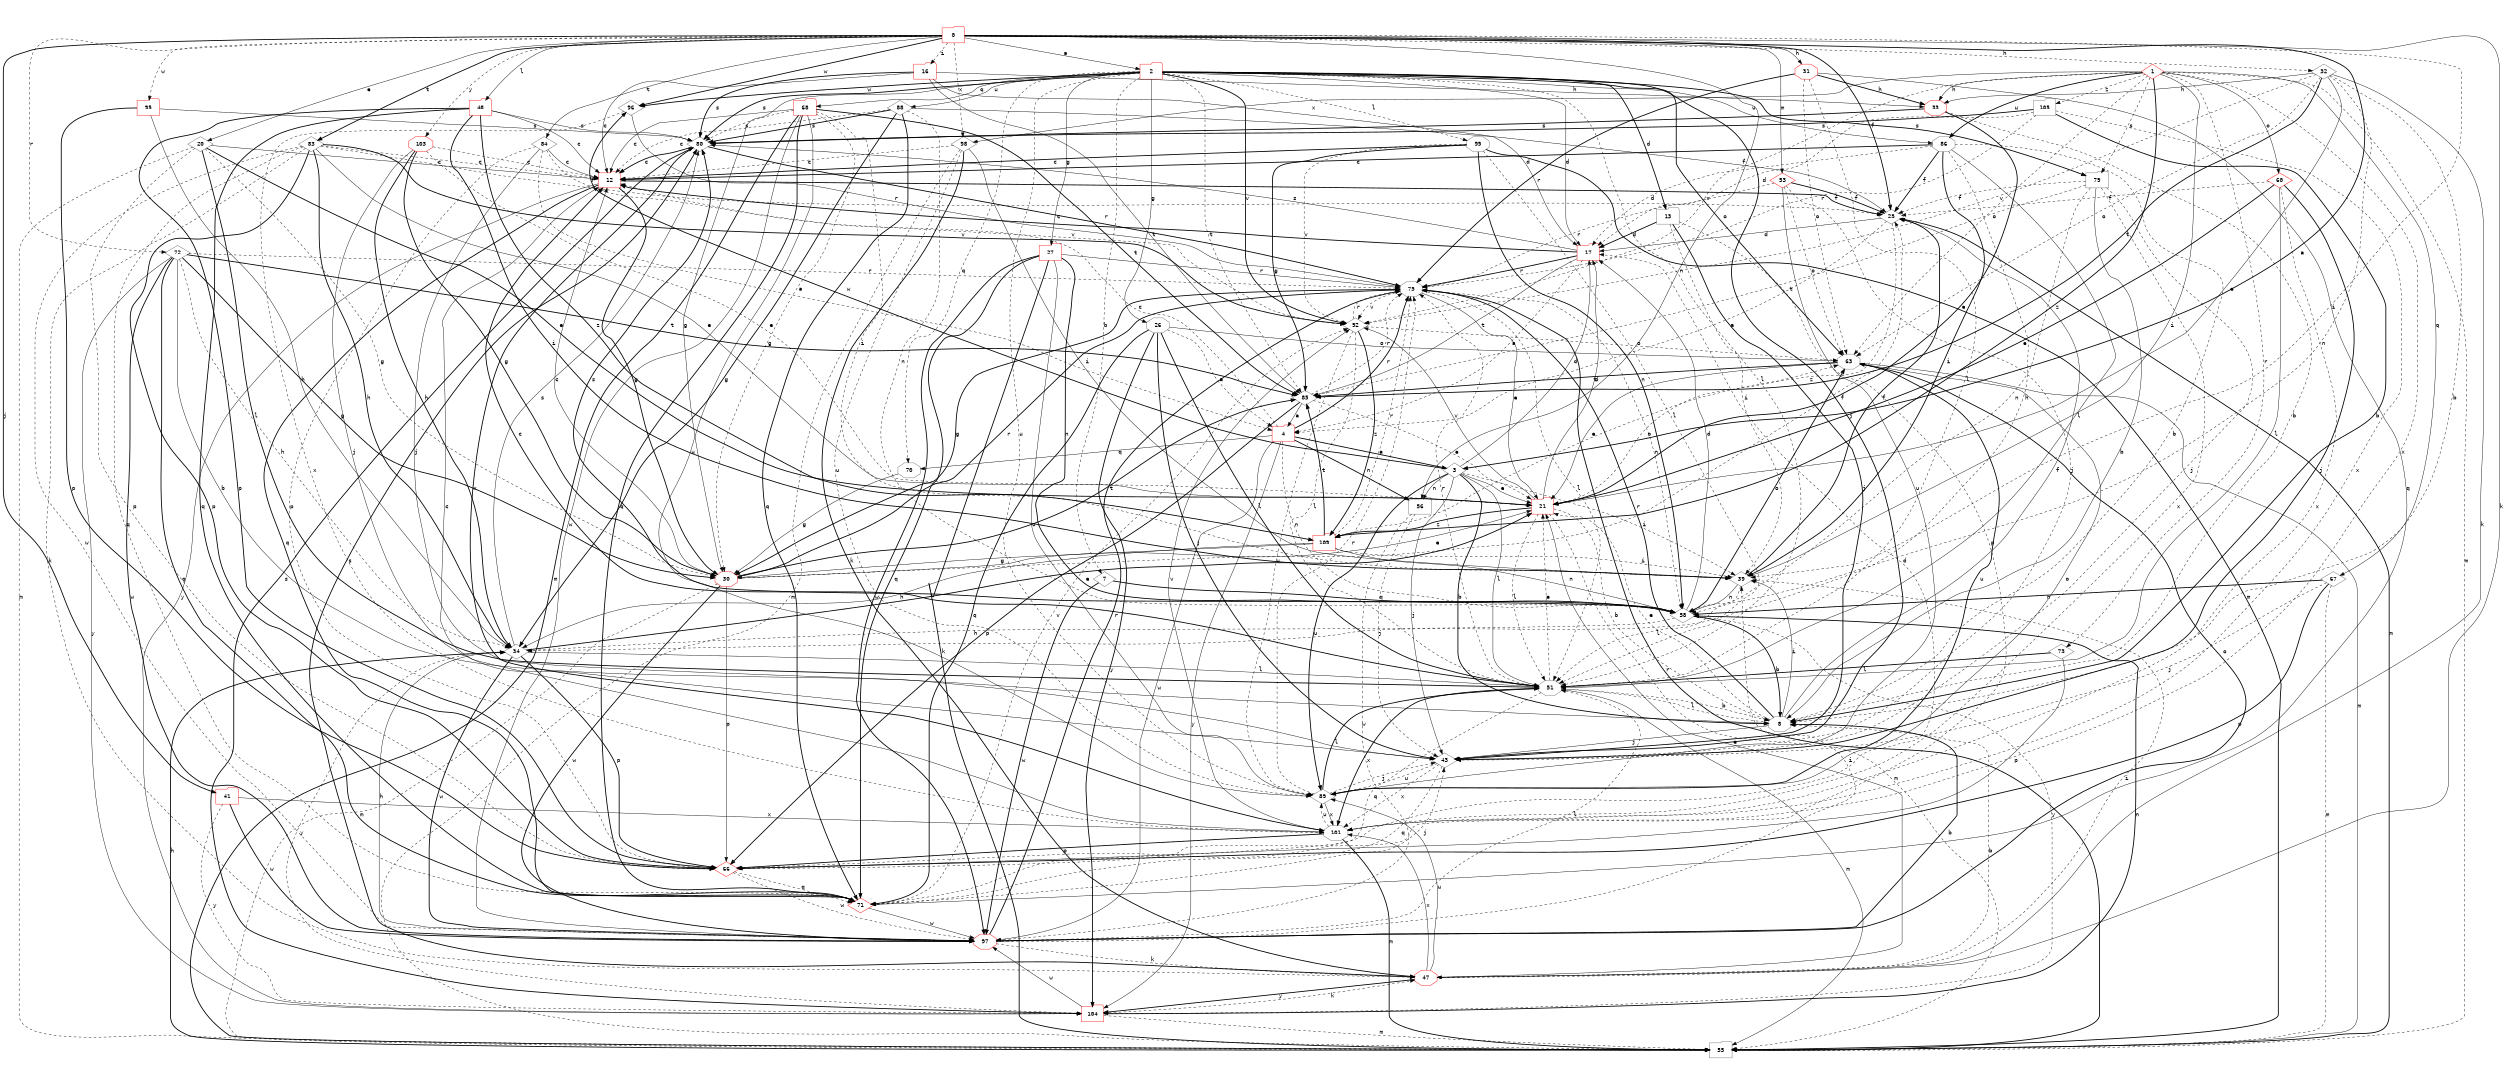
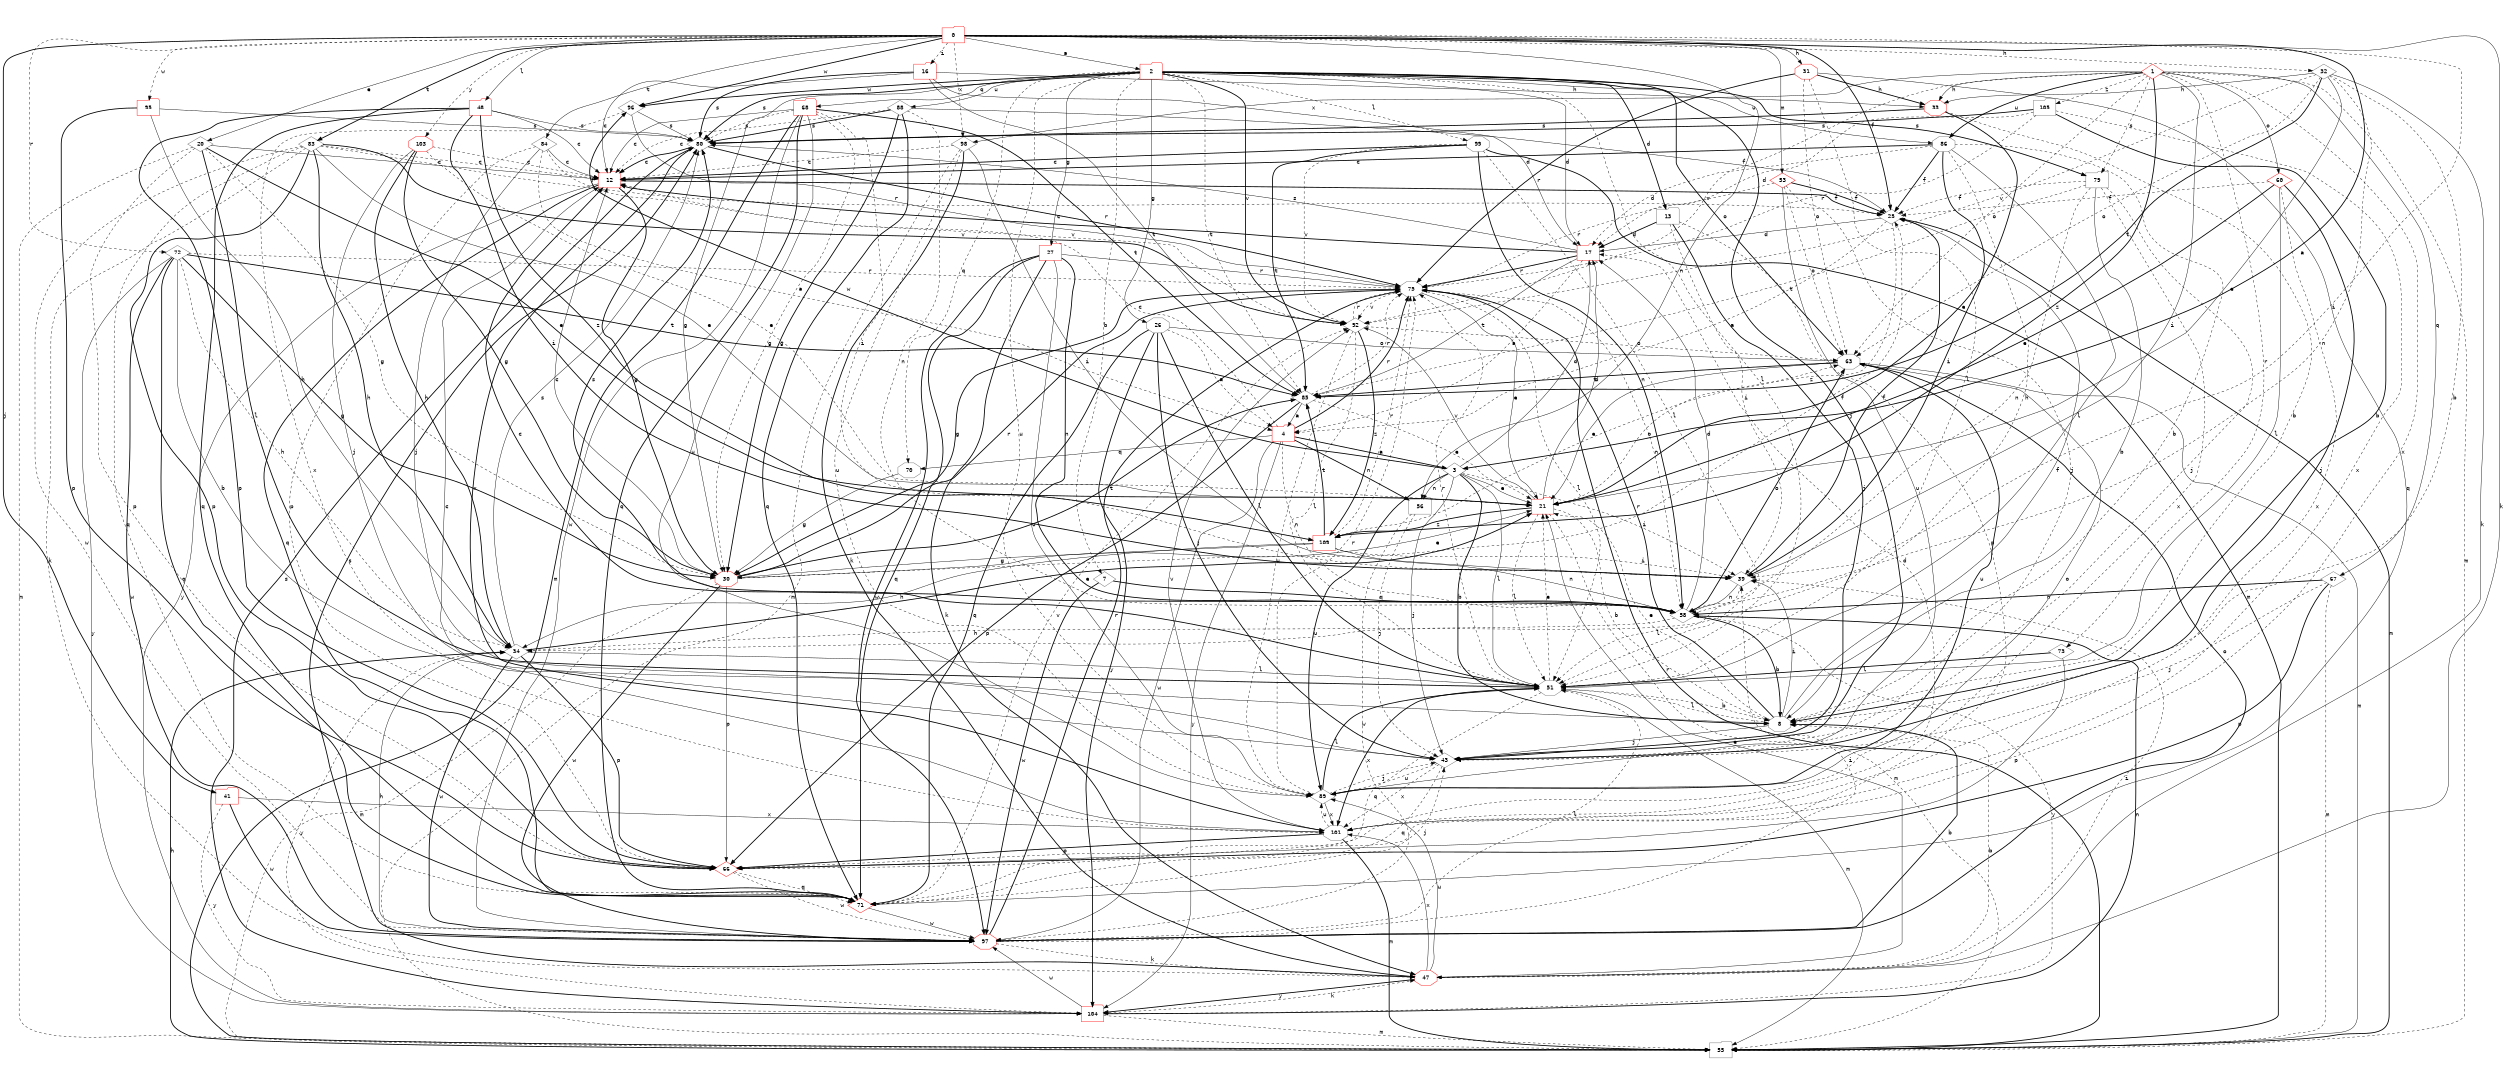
  strict digraph {
    fontname="DejaVu Sans Mono"
    node [color=gray40 fontname="DejaVu Sans Mono" shape=diamond]
    edge [fontname="DejaVu Sans Mono" style=dashed]
    0 [color=red shape=folder]
    2 [color=red shape=folder]
    3
    20
    25
    31 [color=red shape=octagon]
    32
    n8 [color=red label=16 shape=folder]
    39
    41 [color=red shape=folder]
    47 [color=red shape=octagon]
    48 [color=red shape=folder]
    53 [color=red]
    56 [shape=folder]
    72
    83
    84
    95 [color=red shape=folder]
    96
    98
    103 [color=red shape=octagon]
    63 [shape=octagon]
    79 [shape=folder]
    86 [shape=octagon]
    92
    7
    13 [shape=folder]
    17 [color=red shape=folder]
    26 [shape=octagon]
    27 [color=red shape=folder]
    30 [color=red shape=octagon]
    43
    n33 [label=99 shape=octagon]
    51 [shape=octagon]
    68 [color=red shape=folder]
    70 [shape=octagon]
    80
    85
    88
    89
    8 [shape=octagon]
    21 [color=red shape=folder]
    55 [shape=folder]
    12 [color=red shape=folder]
    66 [color=red]
    109 [color=red shape=folder]
    4 [color=red shape=folder]
    33 [color=red shape=octagon]
    75 [shape=octagon]
    71 [color=red]
    58
    101 [shape=octagon]
    97 [color=red shape=octagon]
    104 [color=red shape=folder]
    34
    1 [color=red]
    60 [color=red]
    67
    73
    105 [shape=folder]
    0 -> 2 [label=a style=solid]
    0 -> 3 [label=a style=bold]
    0 -> 20 [label=e style=solid]
    0 -> 25 [label=f style=bold]
    0 -> 31 [label=h style=solid]
    0 -> 32 [label=h]
    0 -> n8 [label=i]
    0 -> 39 [label=i]
    0 -> 41 [label=j style=bold]
    0 -> 47 [label=k style=solid]
    0 -> 48 [label=l style=solid]
    0 -> 53 [label=m style=solid]
    0 -> 56 [label=n style=solid]
    0 -> 72 [label=r]
    0 -> 83 [label=t style=bold]
    0 -> 84 [label=t style=solid]
    0 -> 95 [label=w]
    0 -> 96 [label=w style=bold]
    0 -> 98 [label=x]
    0 -> 103 [label=y]
    2 -> 96 [label=w style=bold]
    2 -> 63 [label=o style=bold]
    2 -> 79 [label=s style=bold]
    2 -> 86 [label=u style=solid]
    2 -> 92 [label=v style=bold]
    2 -> 7 [label=b]
    2 -> 13 [label=d style=bold]
    2 -> 17 [label=d style=solid]
    2 -> 26 [label=g style=solid]
    2 -> 27 [label=g style=solid]
    2 -> 30 [label=g style=solid]
    2 -> 43 [label=j style=bold]
    2 -> n33 [label=l]
    2 -> 51 [label=l]
    2 -> 68 [label=q style=solid]
    2 -> 70 [label=q]
    2 -> 80 [label=s style=bold]
    2 -> 85 [label=t]
    2 -> 88 [label=u style=solid]
    2 -> 89 [label=u]
    3 -> 39 [label=i]
    3 -> 56 [label=n style=solid]
    3 -> 96 [label=w style=bold]
    3 -> 17 [label=d style=solid]
    3 -> 43 [label=j style=solid]
    3 -> 51 [label=l style=solid]
    3 -> 89 [label=u style=bold]
    3 -> 8 [label=b style=bold]
    3 -> 21 [label=e style=solid]
    20 -> 30 [label=g]
    20 -> 51 [label=l style=bold]
    20 -> 21 [label=e style=bold]
    20 -> 55 [label=m]
    20 -> 12 [label=c style=solid]
    20 -> 66 [label=p]
    25 -> 17 [label=d style=solid]
    25 -> 55 [label=m style=bold]
    25 -> 109 [label=z]
    25 -> 4 [label=a]
    31 -> 63 [label=o]
    31 -> 51 [label=l]
    31 -> 33 [label=h style=bold]
    31 -> 75 [label=r style=bold]
    31 -> 71 [label=q style=solid]
    32 -> 47 [label=k style=solid]
    32 -> 63 [label=o]
    32 -> 92 [label=v]
    32 -> 85 [label=t style=bold]
    32 -> 8 [label=b]
    32 -> 21 [label=e style=solid]
    32 -> 33 [label=h style=solid]
    32 -> 58 [label=n]
    n8 -> 17 [label=d style=solid]
    n8 -> 80 [label=s style=bold]
    n8 -> 85 [label=t style=solid]
    n8 -> 12 [label=c style=solid]
    n8 -> 33 [label=h style=solid]
    39 -> 25 [label=f style=bold]
    39 -> 51 [label=l]
    39 -> 58 [label=n style=solid]
    41 -> 101 [label=x style=solid]
    41 -> 97 [label=w style=bold]
    41 -> 104 [label=y]
    47 -> 39 [label=i]
    47 -> 80 [label=s style=bold]
    47 -> 89 [label=u style=solid]
    47 -> 8 [label=b]
    47 -> 21 [label=e style=solid]
    47 -> 101 [label=x style=solid]
    47 -> 104 [label=y style=bold]
    48 -> 39 [label=i style=bold]
    48 -> 80 [label=s style=solid]
    48 -> 12 [label=c style=solid]
    48 -> 66 [label=p style=bold]
    48 -> 109 [label=z style=bold]
    48 -> 71 [label=q style=bold]
    53 -> 25 [label=f style=bold]
    53 -> 63 [label=o]
    53 -> 43 [label=j]
    53 -> 89 [label=u style=solid]
    53 -> 75 [label=r]
    56 -> 43 [label=j]
    56 -> 97 [label=w]
    72 -> 30 [label=g style=bold]
    72 -> 85 [label=t style=bold]
    72 -> 8 [label=b style=solid]
    72 -> 75 [label=r]
    72 -> 71 [label=q style=bold]
    72 -> 97 [label=w style=bold]
    72 -> 104 [label=y style=solid]
    72 -> 34 [label=h]
    83 -> 25 [label=f]
    83 -> 47 [label=k]
    83 -> 92 [label=v style=bold]
    83 -> 21 [label=e style=solid]
    83 -> 12 [label=c]
    83 -> 66 [label=p style=bold]
    83 -> 71 [label=q]
    83 -> 97 [label=w]
    83 -> 34 [label=h style=bold]
    84 -> 92 [label=v]
    84 -> 43 [label=j style=solid]
    84 -> 12 [label=c style=solid]
    84 -> 66 [label=p]
    84 -> 4 [label=a]
    95 -> 80 [label=s style=solid]
    95 -> 66 [label=p style=bold]
    95 -> 34 [label=h style=solid]
+   96 -> 80 [label=s style=solid]
    96 -> 75 [label=r style=solid]
    96 -> 101 [label=x]
    98 -> 39 [label=i style=solid]
    98 -> 47 [label=k style=bold]
    98 -> 89 [label=u]
    98 -> 55 [label=m]
    98 -> 12 [label=c]
    103 -> 30 [label=g style=bold]
    103 -> 43 [label=j style=solid]
    103 -> 21 [label=e]
    103 -> 12 [label=c]
    103 -> 34 [label=h style=bold]
    63 -> 85 [label=t style=bold]
    63 -> 89 [label=u style=bold]
    63 -> 21 [label=e style=solid]
    63 -> 55 [label=m style=solid]
    79 -> 25 [label=f]
    79 -> 43 [label=j]
    79 -> 85 [label=t]
    79 -> 8 [label=b style=solid]
    79 -> 58 [label=n]
    79 -> 101 [label=x]
    86 -> 25 [label=f style=bold]
    86 -> 39 [label=i style=bold]
    86 -> 17 [label=d]
    86 -> 51 [label=l style=solid]
    86 -> 8 [label=b]
    86 -> 12 [label=c style=bold]
    86 -> 34 [label=h]
    92 -> 63 [label=o]
    92 -> 51 [label=l]
    92 -> 89 [label=u]
    92 -> 109 [label=z style=bold]
    92 -> 75 [label=r]
    7 -> 58 [label=q style=bold]
    7 -> 97 [label=w style=bold]
    13 -> 39 [label=i]
    13 -> 17 [label=d style=bold]
    13 -> 43 [label=j style=bold]
    13 -> 66 [label=p]
    17 -> 80 [label=s style=solid]
    17 -> 85 [label=t style=solid]
    17 -> 12 [label=c style=bold]
    17 -> 4 [label=a]
    17 -> 75 [label=r style=bold]
    26 -> 63 [label=o style=solid]
    26 -> 43 [label=j style=bold]
    26 -> 51 [label=l style=bold]
    26 -> 4 [label=a]
    26 -> 71 [label=q style=bold]
    26 -> 104 [label=y style=bold]
-   27 -> 55 [label=k style=bold]
+   27 -> 47 [label=k style=bold]
    27 -> 89 [label=u style=solid]
    27 -> 75 [label=r style=solid]
    27 -> 71 [label=q style=bold]
    27 -> 58 [label=n style=bold]
    27 -> 97 [label=w style=bold]
    30 -> 25 [label=f]
    30 -> 85 [label=t style=bold]
    30 -> 21 [label=e style=solid]
    30 -> 55 [label=m]
    30 -> 12 [label=c style=solid]
    30 -> 66 [label=p style=solid]
    30 -> 75 [label=r style=bold]
    30 -> 97 [label=w style=bold]
    43 -> 89 [label=u]
    43 -> 71 [label=q]
    43 -> 101 [label=x]
    n33 -> 92 [label=v]
    n33 -> 51 [label=l]
-   n33 -> 85 [label=g style=bold]
+   n33 -> 85 [label=t style=bold]
    n33 -> 55 [label=m style=bold]
    n33 -> 12 [label=c style=bold]
    n33 -> 58 [label=n style=bold]
    51 -> 8 [label=b]
    51 -> 21 [label=e]
    51 -> 55 [label=m style=solid]
    51 -> 12 [label=c style=bold]
    51 -> 75 [label=r]
    51 -> 71 [label=q]
    51 -> 101 [label=x style=bold]
    68 -> 39 [label=i]
    68 -> 30 [label=g]
    68 -> 80 [label=s]
    68 -> 85 [label=t style=bold]
    68 -> 89 [label=u style=solid]
    68 -> 55 [label=m style=bold]
    68 -> 12 [label=c style=solid]
    68 -> 71 [label=q style=bold]
    68 -> 97 [label=w style=solid]
    70 -> 30 [label=g style=solid]
    80 -> 12 [label=c style=bold]
    80 -> 75 [label=r style=bold]
    80 -> 101 [label=x style=bold]
    85 -> 21 [label=e]
    85 -> 66 [label=p style=bold]
    85 -> 4 [label=a style=solid]
    85 -> 75 [label=r]
    88 -> 25 [label=f style=solid]
-   88 -> 34 [label=g style=bold]
+   88 -> 30 [label=g style=bold]
    88 -> 80 [label=s style=bold]
    88 -> 12 [label=c]
    88 -> 71 [label=q style=bold]
    88 -> 58 [label=n]
    89 -> 63 [label=o style=solid]
    89 -> 43 [label=j]
    89 -> 51 [label=l style=bold]
    89 -> 75 [label=r]
    89 -> 101 [label=x style=solid]
    8 -> 25 [label=f style=solid]
    8 -> 39 [label=i style=solid]
    8 -> 43 [label=j style=solid]
    8 -> 51 [label=l]
    8 -> 21 [label=e]
    8 -> 75 [label=r style=bold]
    21 -> 63 [label=o]
    21 -> 92 [label=v style=solid]
    21 -> 17 [label=d style=solid]
    21 -> 51 [label=l]
    21 -> 8 [label=b]
    21 -> 55 [label=m]
    21 -> 109 [label=z style=bold]
    55 -> 75 [label=r style=bold]
    55 -> 34 [label=h style=bold]
    12 -> 25 [label=f style=bold]
    12 -> 30 [label=g style=bold]
    12 -> 71 [label=q style=bold]
    12 -> 104 [label=y style=solid]
    66 -> 17 [label=d]
    66 -> 71 [label=q]
    66 -> 97 [label=w]
    109 -> 39 [label=i]
    109 -> 30 [label=g style=solid]
    109 -> 85 [label=t style=bold]
    109 -> 75 [label=r]
    109 -> 58 [label=n style=solid]
    109 -> 34 [label=h style=solid]
    4 -> 3 [label=a style=bold]
    4 -> 56 [label=n style=bold]
    4 -> 70 [label=q style=solid]
    4 -> 12 [label=c]
    4 -> 75 [label=r style=bold]
    4 -> 58 [label=n]
    4 -> 97 [label=w style=solid]
    4 -> 104 [label=y style=solid]
    33 -> 80 [label=s style=bold]
    33 -> 8 [label=b]
    33 -> 21 [label=e style=bold]
    75 -> 92 [label=v]
    75 -> 30 [label=g style=bold]
    75 -> 51 [label=l]
    75 -> 21 [label=e style=solid]
    75 -> 58 [label=n]
    71 -> 92 [label=v]
    71 -> 43 [label=j]
    71 -> 97 [label=w style=solid]
    58 -> 63 [label=o style=bold]
    58 -> 17 [label=d style=solid]
    58 -> 80 [label=s style=bold]
    58 -> 8 [label=b style=bold]
    58 -> 104 [label=y]
    58 -> 34 [label=h]
    101 -> 92 [label=v style=solid]
    101 -> 89 [label=u]
    101 -> 55 [label=m style=bold]
    101 -> 12 [label=c style=solid]
    101 -> 66 [label=p style=bold]
    97 -> 39 [label=i]
    97 -> 47 [label=k]
    97 -> 63 [label=o style=bold]
    97 -> 51 [label=l]
    97 -> 8 [label=b style=bold]
    97 -> 75 [label=r style=bold]
    97 -> 34 [label=h style=solid]
    104 -> 47 [label=k]
    104 -> 80 [label=s style=bold]
    104 -> 55 [label=m]
    104 -> 58 [label=n style=bold]
    104 -> 97 [label=w style=solid]
    34 -> 51 [label=l style=solid]
    34 -> 80 [label=s style=solid]
    34 -> 21 [label=e style=bold]
    34 -> 66 [label=p style=bold]
    34 -> 97 [label=w style=bold]
    34 -> 104 [label=y]
    1 -> 39 [label=i style=solid]
    1 -> 98 [label=x style=solid]
    1 -> 63 [label=o]
    1 -> 79 [label=s]
    1 -> 86 [label=u style=bold]
    1 -> 92 [label=v]
    1 -> 55 [label=m]
    1 -> 109 [label=z style=bold]
    1 -> 33 [label=h style=solid]
    1 -> 101 [label=x]
    1 -> 60 [label=o style=solid]
    1 -> 67 [label=q style=solid]
    1 -> 73 [label=r]
    1 -> 105 [label=z]
    60 -> 25 [label=f]
    60 -> 43 [label=j style=bold]
    60 -> 51 [label=l style=solid]
    60 -> 21 [label=e style=bold]
    60 -> 101 [label=x]
    67 -> 43 [label=j]
    67 -> 55 [label=m]
    67 -> 66 [label=p style=bold]
    67 -> 58 [label=n style=bold]
    73 -> 51 [label=l style=bold]
    73 -> 66 [label=p style=solid]
    105 -> 17 [label=d]
    105 -> 80 [label=s style=bold]
    105 -> 8 [label=b style=bold]
    105 -> 75 [label=r]
    105 -> 101 [label=x]
  }
